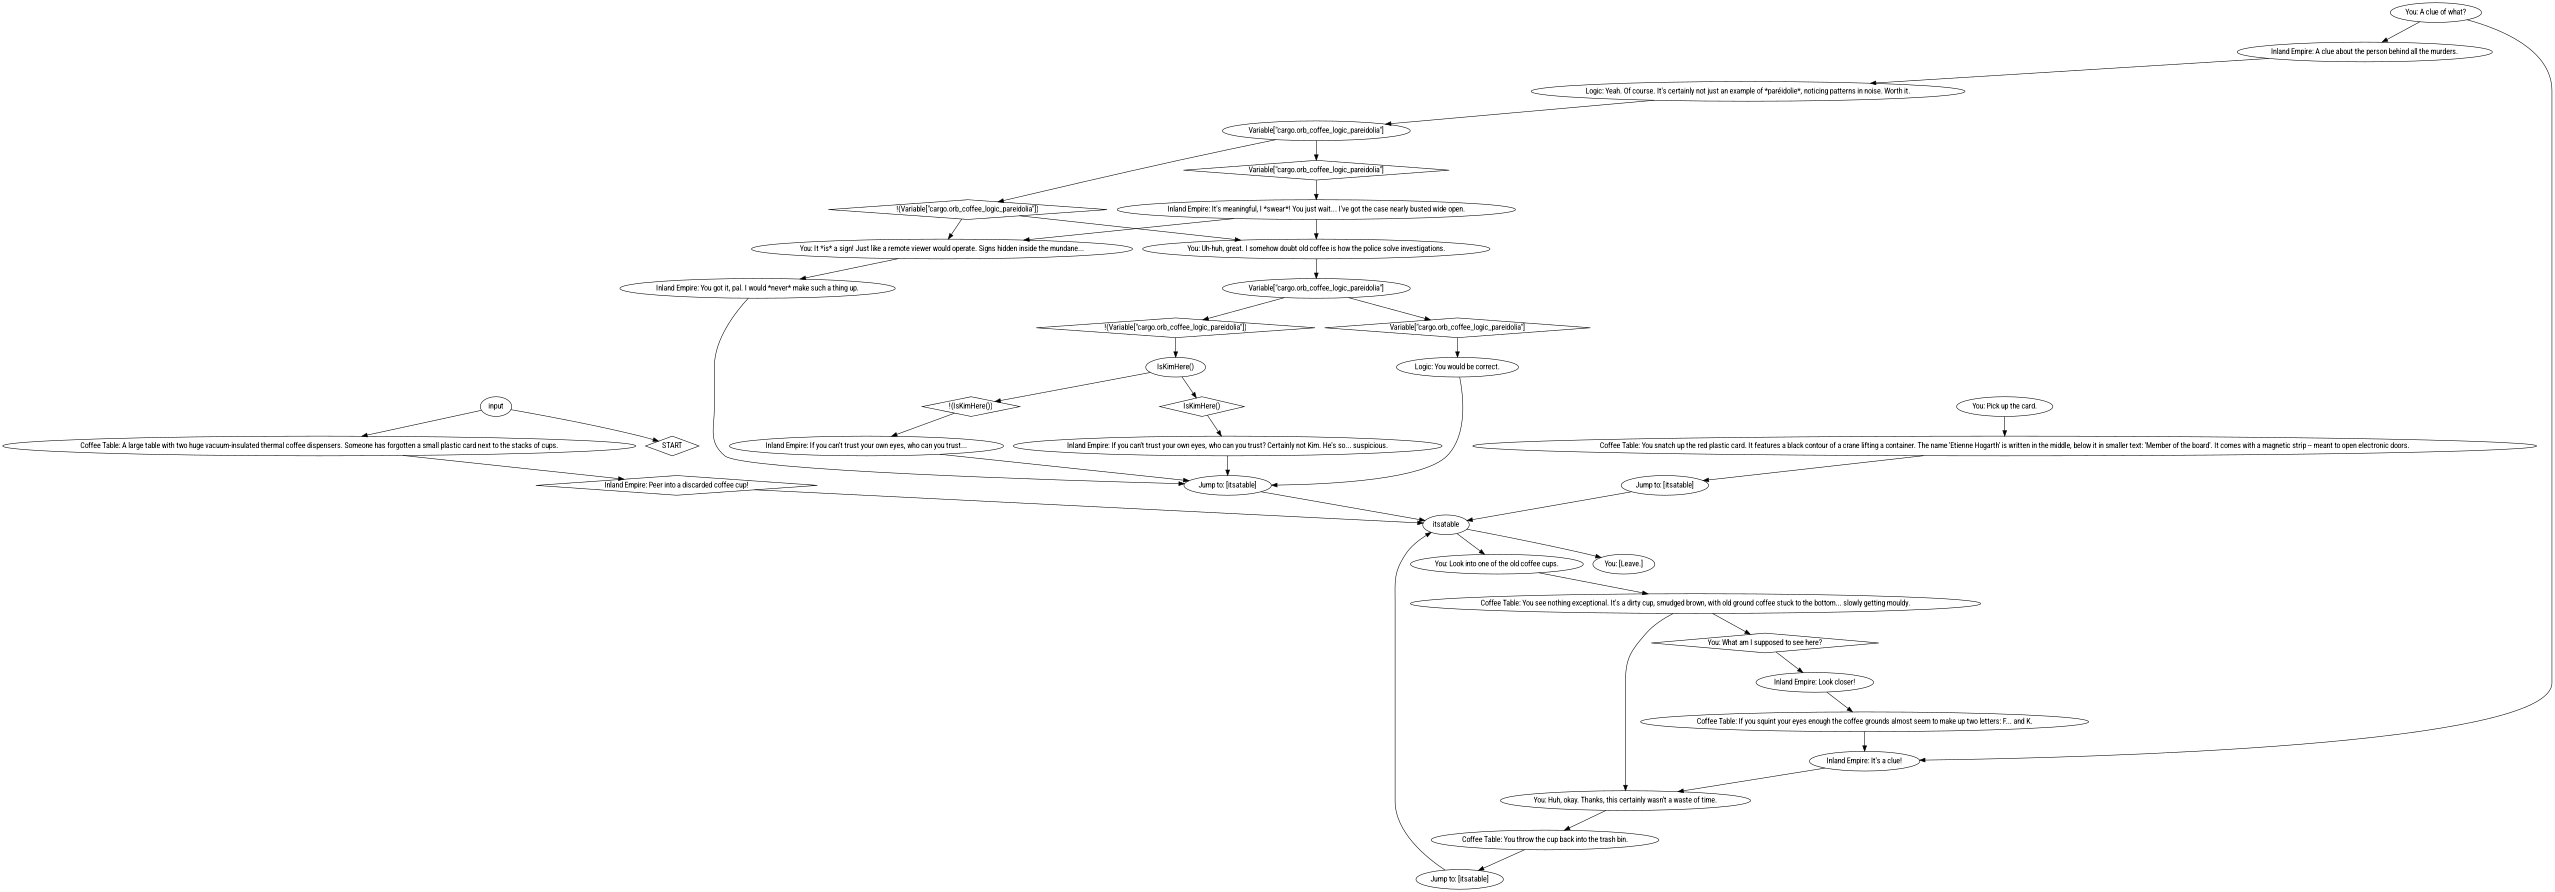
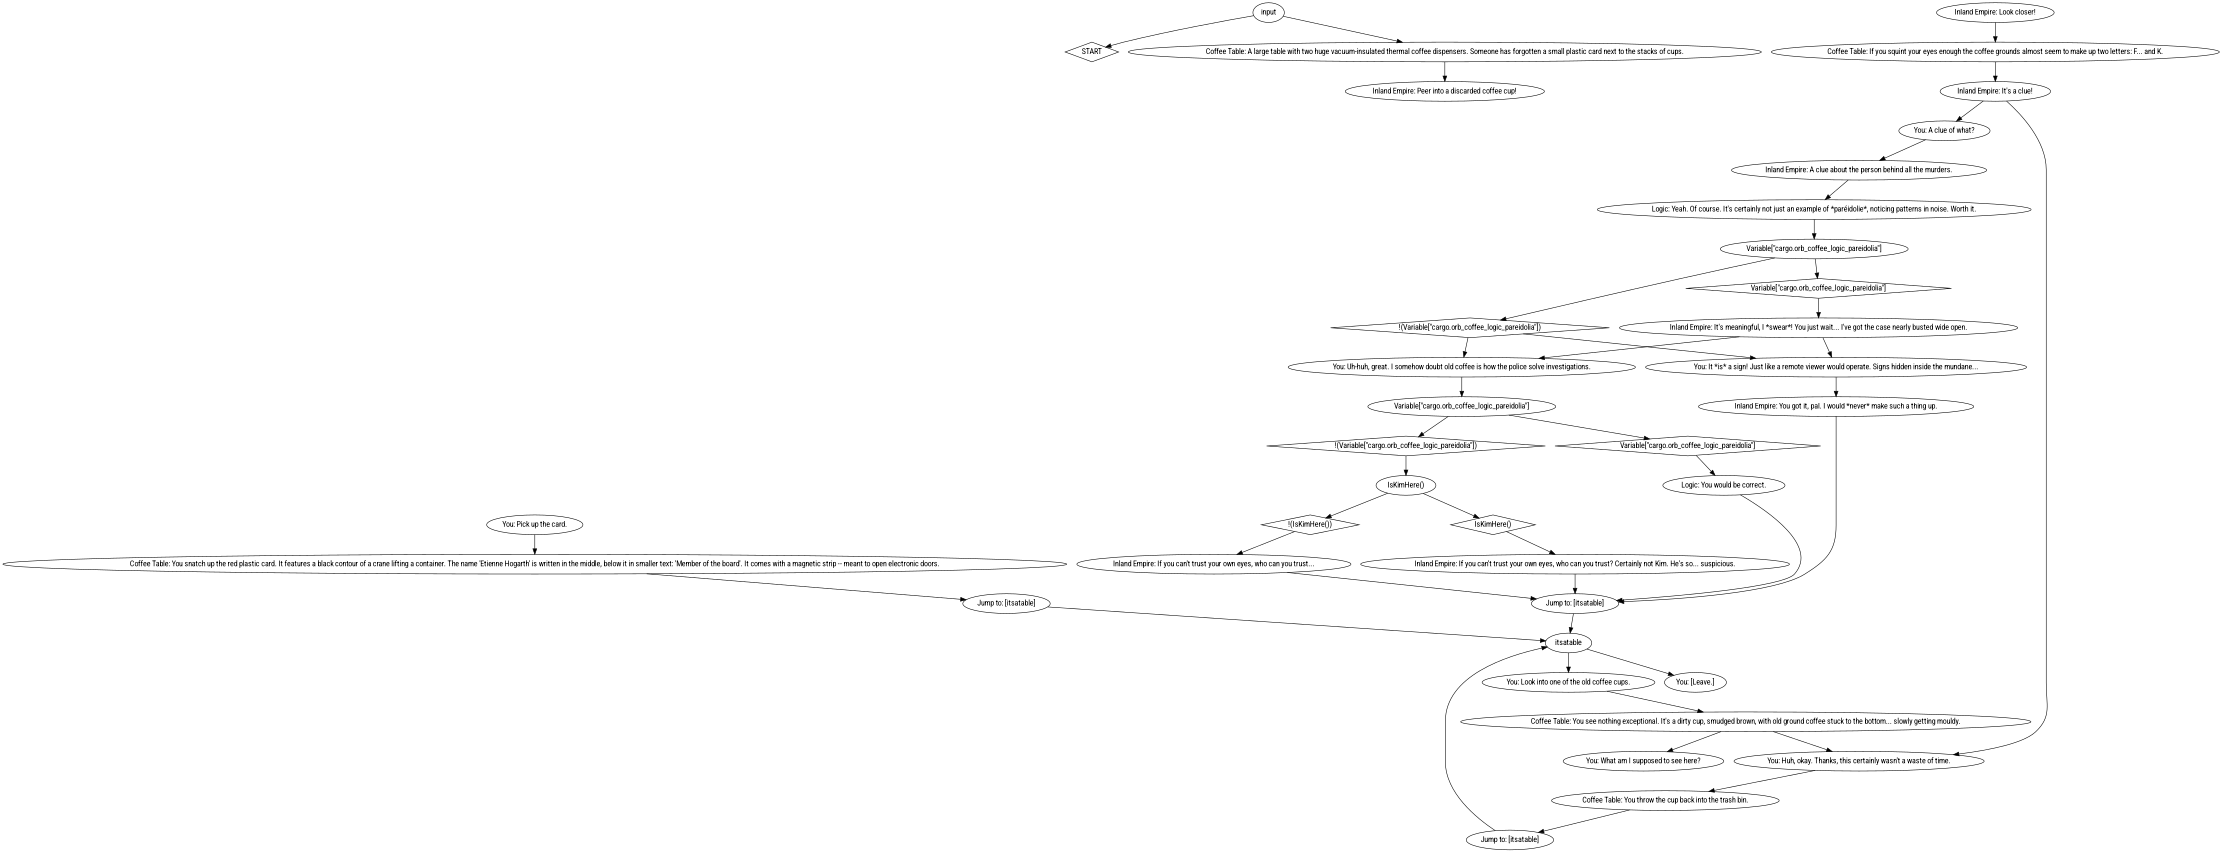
  digraph {
    fontname="Roboto Condensed"
    node [fontname="Roboto Condensed"]
    edge [fontname="Roboto Condensed"]
    n1 [label=START shape=diamond]
    n2 [label=input]
    n3 [label="Coffee Table: A large table with two huge vacuum-insulated thermal coffee dispensers. Someone has forgotten a small plastic card next to the stacks of cups."]
-   n4 [label="Inland Empire: Peer into a discarded coffee cup!" shape=diamond]
+   n4 [label="Inland Empire: Peer into a discarded coffee cup!"]
    n5 [label=itsatable]
    n6 [label="You: [Leave.]"]
    n7 [label="You: Look into one of the old coffee cups."]
    n8 [label="You: Pick up the card."]
    n9 [label="Coffee Table: You snatch up the red plastic card. It features a black contour of a crane lifting a container. The name 'Etienne Hogarth' is written in the middle, below it in smaller text: 'Member of the board'. It comes with a magnetic strip -- meant to open electronic doors."]
    n10 [label="Coffee Table: You see nothing exceptional. It's a dirty cup, smudged brown, with old ground coffee stuck to the bottom... slowly getting mouldy."]
    n11 [label="You: Uh-huh, great. I somehow doubt old coffee is how the police solve investigations."]
    n12 [label="Variable[\"cargo.orb_coffee_logic_pareidolia\"]"]
    n13 [label="Variable[\"cargo.orb_coffee_logic_pareidolia\"]" shape=diamond]
    n14 [label="!(Variable[\"cargo.orb_coffee_logic_pareidolia\"])" shape=diamond]
    n15 [label="Inland Empire: A clue about the person behind all the murders."]
    n16 [label="Logic: Yeah. Of course. It's certainly not just an example of *paréidolie*, noticing patterns in noise. Worth it."]
    n17 [label="Variable[\"cargo.orb_coffee_logic_pareidolia\"]"]
    n18 [label="Inland Empire: If you can't trust your own eyes, who can you trust..."]
    n19 [label="Jump to: [itsatable]"]
    n20 [label="Jump to: [itsatable]"]
    n21 [label="Coffee Table: If you squint your eyes enough the coffee grounds almost seem to make up two letters: F... and K."]
    n22 [label="Inland Empire: It's a clue!"]
    n23 [label="You: A clue of what?"]
    n24 [label="You: Huh, okay. Thanks, this certainly wasn't a waste of time."]
    n25 [label="Variable[\"cargo.orb_coffee_logic_pareidolia\"]" shape=diamond]
    n26 [label="!(Variable[\"cargo.orb_coffee_logic_pareidolia\"])" shape=diamond]
    n27 [label="Inland Empire: It's meaningful, I *swear*! You just wait... I've got the case nearly busted wide open."]
    n28 [label="You: It *is* a sign! Just like a remote viewer would operate. Signs hidden inside the mundane..."]
    n29 [label="Inland Empire: You got it, pal. I would *never* make such a thing up."]
-   n30 [label="You: What am I supposed to see here?" shape=diamond]
+   n30 [label="You: What am I supposed to see here?"]
    n31 [label="Coffee Table: You throw the cup back into the trash bin."]
    n32 [label="Inland Empire: Look closer!"]
    n33 [label="Jump to: [itsatable]"]
    n34 [label="Logic: You would be correct."]
    n35 [label="Inland Empire: If you can't trust your own eyes, who can you trust? Certainly not Kim. He's so... suspicious."]
    n36 [label="IsKimHere()"]
    n37 [label="IsKimHere()" shape=diamond]
    n38 [label="!(IsKimHere())" shape=diamond]
    n2 -> n1
    n2 -> n3
    n3 -> n4
-   n4 -> n5
    n5 -> n6
    n5 -> n7
    n7 -> n10
    n8 -> n9
    n9 -> n20
    n10 -> n24
    n10 -> n30
    n11 -> n12
    n12 -> n13
    n12 -> n14
    n13 -> n34
    n14 -> n36
    n15 -> n16
    n16 -> n17
    n17 -> n25
    n17 -> n26
    n18 -> n19
    n19 -> n5
    n20 -> n5
    n21 -> n22
-   n23 -> n22
+   n22 -> n23
    n22 -> n24
    n23 -> n15
    n24 -> n31
    n25 -> n27
    n26 -> n11
    n26 -> n28
    n27 -> n11
    n27 -> n28
    n28 -> n29
    n29 -> n19
-   n30 -> n32
    n31 -> n33
    n32 -> n21
    n33 -> n5
    n34 -> n19
    n35 -> n19
    n36 -> n37
    n36 -> n38
    n37 -> n35
    n38 -> n18
  }
